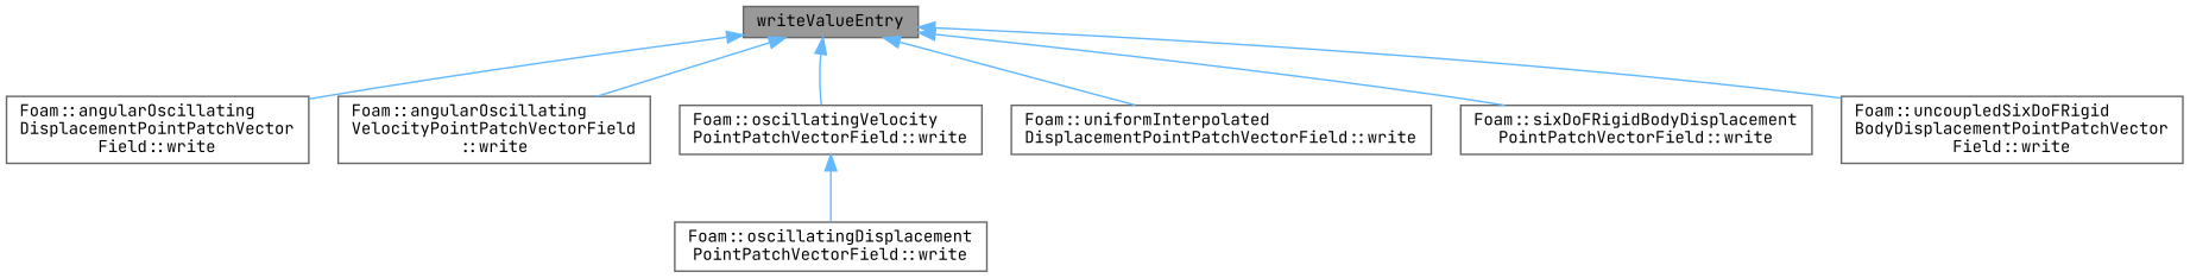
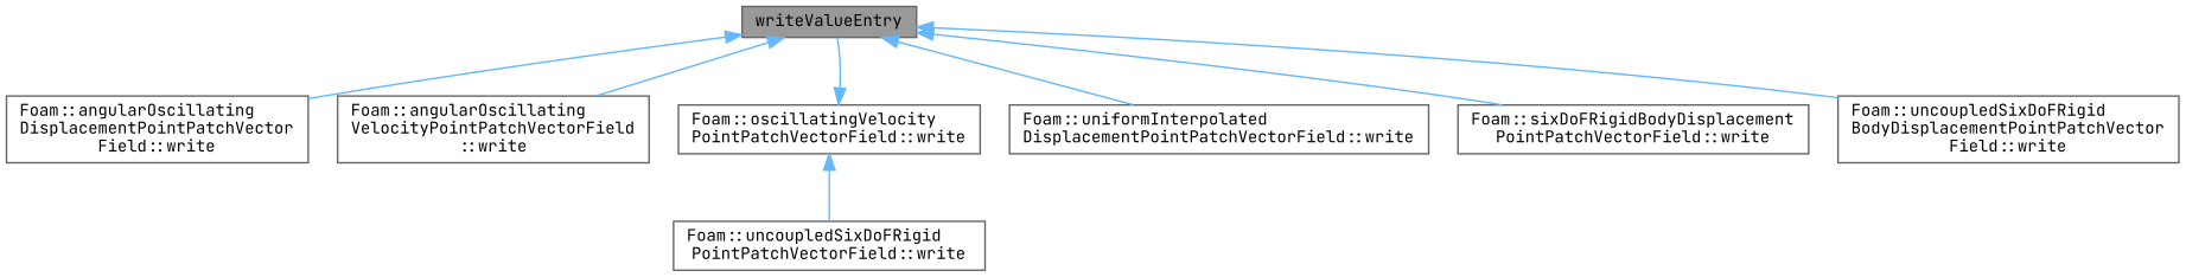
  digraph {
    fontname="JetBrains Mono"
    rankdir=TB
    node [color=grey40 fillcolor=white fontname="JetBrains Mono" fontsize=10 shape=box style=filled]
    edge [color=steelblue1 dir=back fontname="JetBrains Mono" fontsize=10 labelfontname=Helvetica labelfontsize=10 style=solid]
    n1 [color=gray40 fillcolor=grey60 fontcolor=black height=0.2 label=writeValueEntry width=0.4]
    n2 [height=0.2 label="Foam::angularOscillating\lDisplacementPointPatchVector\lField::write" width=0.4]
    n3 [height=0.2 label="Foam::angularOscillating\lVelocityPointPatchVectorField\l::write" width=0.4]
    n4 [height=0.2 label="Foam::oscillatingVelocity\lPointPatchVectorField::write" width=0.4]
    n5 [height=0.2 label="Foam::uniformInterpolated\lDisplacementPointPatchVectorField::write" width=0.4]
    n6 [height=0.2 label="Foam::sixDoFRigidBodyDisplacement\lPointPatchVectorField::write" width=0.4]
    n7 [height=0.2 label="Foam::uncoupledSixDoFRigid\lBodyDisplacementPointPatchVector\lField::write" width=0.4]
-   n8 [height=0.2 label="Foam::oscillatingDisplacement\lPointPatchVectorField::write" width=0.4]
+   n8 [height=0.2 label="Foam::uncoupledSixDoFRigid\lPointPatchVectorField::write" width=0.4]
    n1 -> n2
    n1 -> n3
-   n1 -> n4
+   n4 -> n1
    n1 -> n5
    n1 -> n6
    n1 -> n7
    n4 -> n8
  }
